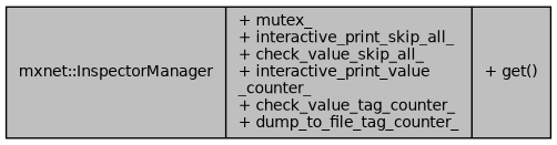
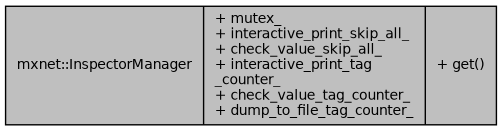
  digraph {
    rankdir=LR
-   n1 [color=black fillcolor=grey75 fontcolor=black fontname=Helvetica fontsize=10 height=0.2 label="{mxnet::InspectorManager\n|+ mutex_\l+ interactive_print_skip_all_\l+ check_value_skip_all_\l+ interactive_print_value\l_counter_\l+ check_value_tag_counter_\l+ dump_to_file_tag_counter_\l|+ get()\l}" shape=record style=filled width=0.4]
+   n1 [color=black fillcolor=grey75 fontcolor=black fontname=Helvetica fontsize=10 height=0.2 label="{mxnet::InspectorManager\n|+ mutex_\l+ interactive_print_skip_all_\l+ check_value_skip_all_\l+ interactive_print_tag\l_counter_\l+ check_value_tag_counter_\l+ dump_to_file_tag_counter_\l|+ get()\l}" shape=record style=filled width=0.4]
  }
